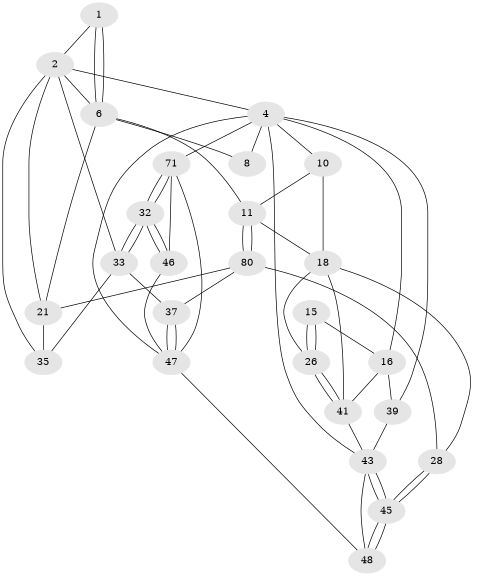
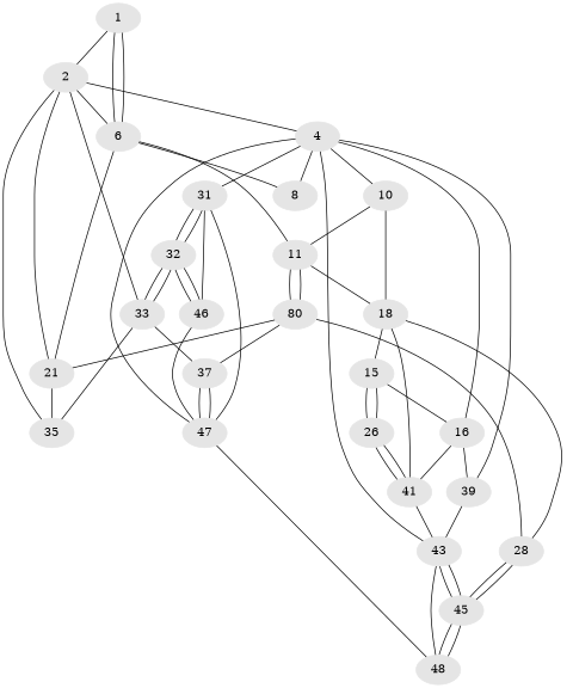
  graph {
    node [color=gray90 style=filled]
    2 [super="+3"]
    1
    6 [super="+7+19"]
    4 [super="+30+5+9"]
    21 [super="+24"]
    33 [super="+36"]
    35
    8
    11 [super="+12"]
    10 [super="+13"]
    16 [super="+38"]
-   31 [super="+50" label=71]
+   31 [super="+50"]
    39
    43 [super="+44"]
    47 [super="+48"]
    37
    18 [super="+25"]
    41 [super="+42"]
    32
    46
    45
    n22 [label=48]
    n23 [label=80 super="+22"]
    15
    26
    28
    2 -- 6
    2 -- 4
    2 -- 21
    2 -- 33
    2 -- 35
    1 -- 2
    1 -- 6
    1 -- 6
    6 -- 21
    6 -- 8
    6 -- 11
    4 -- 8
    4 -- 10
    4 -- 16
    4 -- 31
    4 -- 39
    4 -- 43
    4 -- 47
    21 -- 35
    33 -- 35
    33 -- 37
    11 -- 18
    11 -- n23 [weight=2]
    11 -- n23
    10 -- 11
    10 -- 18
    16 -- 39
    16 -- 41
    31 -- 47
    31 -- 32
    31 -- 32
    31 -- 46
    39 -- 43
    43 -- 45
    43 -- 45
    43 -- n22
    47 -- n22
    37 -- 47
    37 -- 47
    18 -- 41
-   18 -- 26
+   18 -- 15
    18 -- 28
    41 -- 43
    32 -- 33
    32 -- 33
    32 -- 46
    32 -- 46
    46 -- 47
    45 -- n22
    45 -- n22
    n23 -- 21
    n23 -- 37
    n23 -- 28
    15 -- 16
    15 -- 26
    15 -- 26
    26 -- 41
    26 -- 41
    28 -- 45
    28 -- 45
  }
